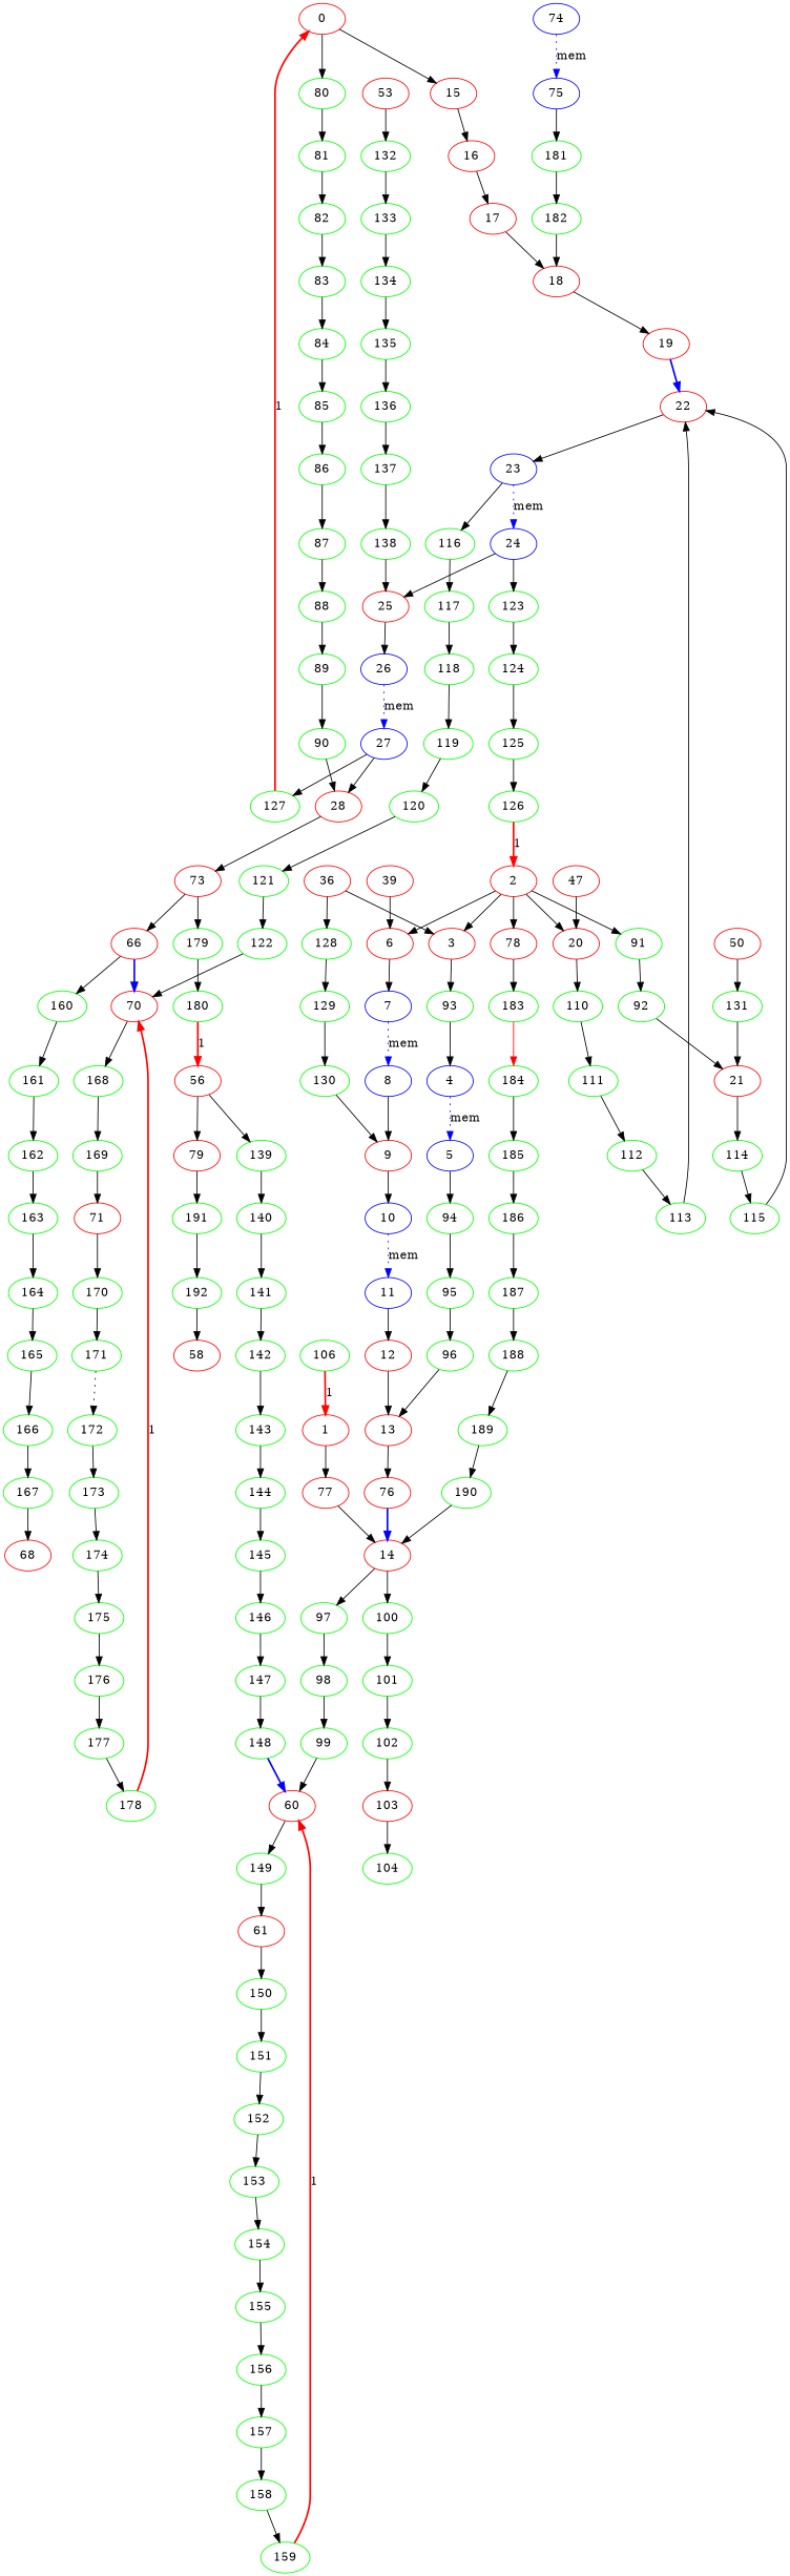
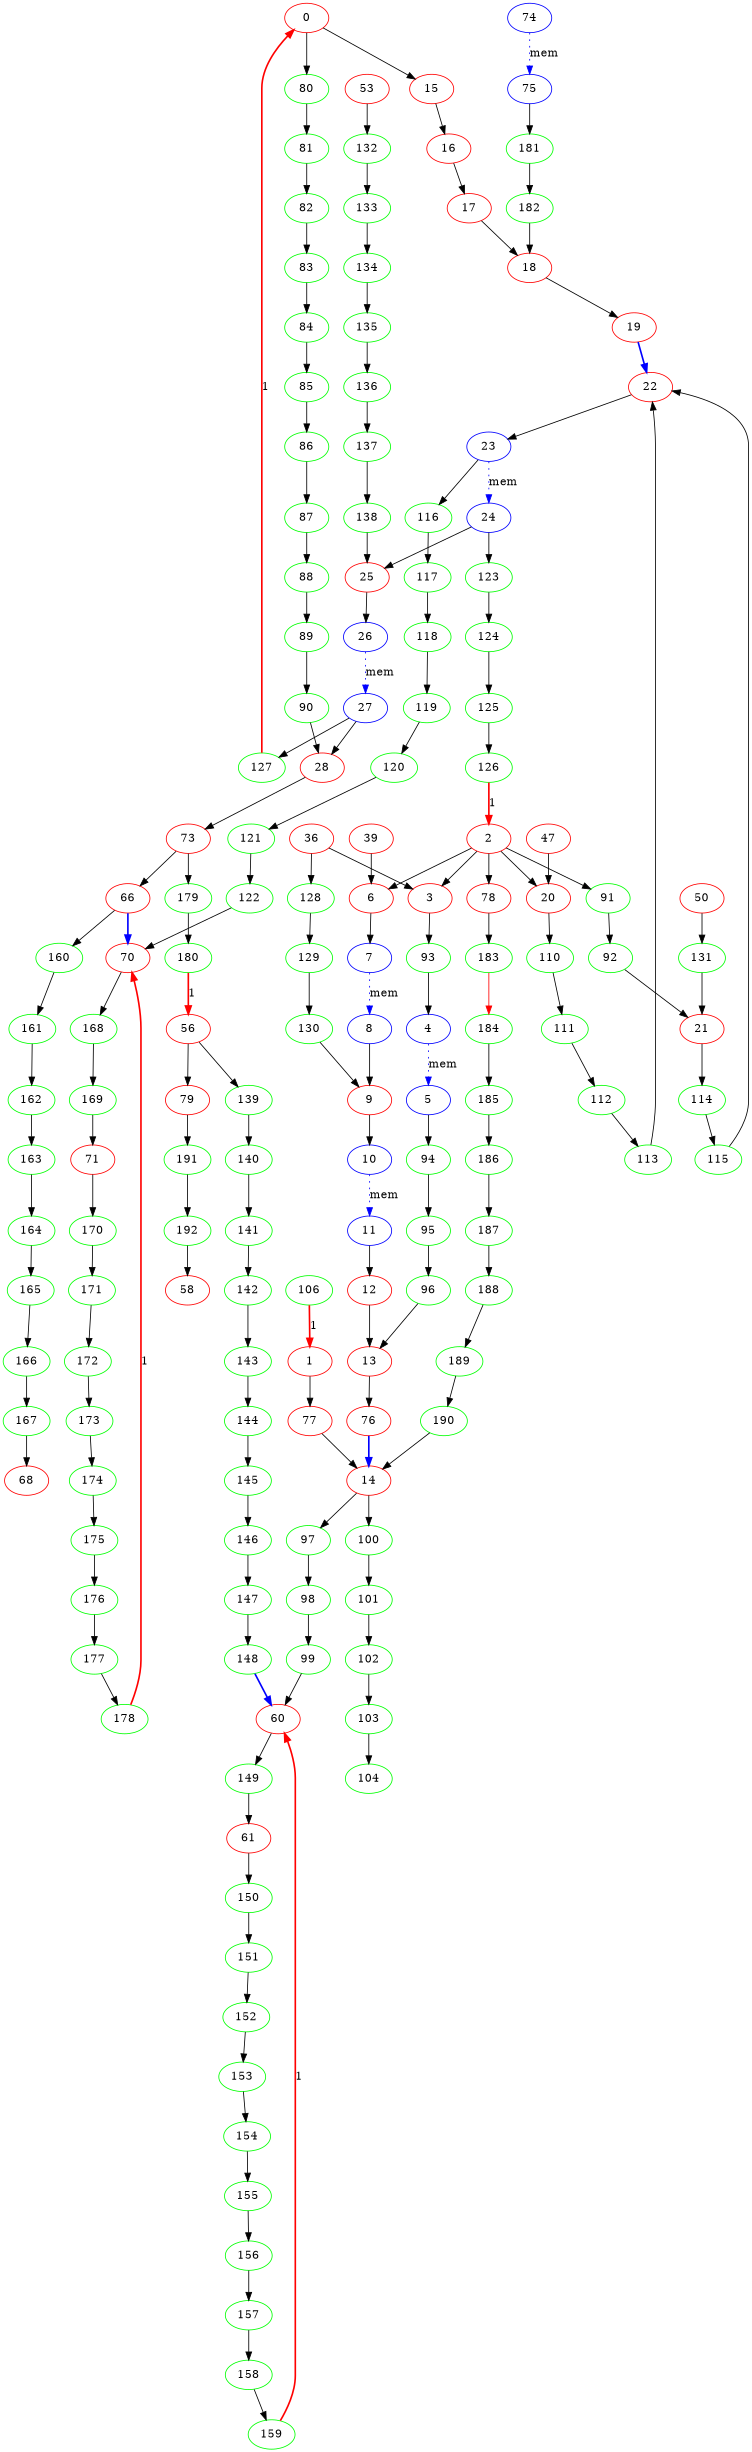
  digraph {
    node [color=green]
    0 [color=red]
    15 [color=red]
    80
    16 [color=red]
    81
    1 [color=red]
    77 [color=red]
    14 [color=red]
    2 [color=red]
    3 [color=red]
    6 [color=red]
    20 [color=red]
    78 [color=red]
    91
    93
    7 [color=blue]
    110
    183
    92
    4 [color=blue]
    5 [color=blue]
    94
    95
    8 [color=blue]
    9 [color=red]
    10 [color=blue]
    11 [color=blue]
    12 [color=red]
    13 [color=red]
    76 [color=red]
    97
    100
    98
    101
    17 [color=red]
    18 [color=red]
    19 [color=red]
    22 [color=red]
    23 [color=blue]
    111
    21 [color=red]
    114
    115
    24 [color=blue]
    116
    25 [color=red]
    123
    117
    26 [color=blue]
    124
    27 [color=blue]
    28 [color=red]
    127
    73 [color=red]
    66 [color=red]
    179
    36 [color=red]
    128
    129
    39 [color=red]
    47 [color=red]
    50 [color=red]
    131
    53 [color=red]
    132
    133
    56 [color=red]
    79 [color=red]
    139
    191
    140
    58 [color=red]
    60 [color=red]
    149
    61 [color=red]
    150
    151
    70 [color=red]
    160
    168
    161
    68 [color=red]
    169
    71 [color=red]
    170
    171
    180
    74 [color=blue]
    75 [color=blue]
    181
    182
    184
    192
    82
    83
    84
    85
    86
    87
    88
    89
    90
    96
    99
    102
-   103 [color=red]
+   103
    104
    106
    112
    113
    118
    119
    120
    121
    122
    125
    126
    130
    134
    135
    136
    137
    138
    141
    142
    143
    144
    145
    146
    147
    148
    152
    153
    154
    155
    156
    157
    158
    159
    162
    163
    164
    165
    166
    167
    172
    173
    174
    175
    176
    177
    178
    185
    186
    187
    188
    189
    190
    0 -> 15
    0 -> 80
    15 -> 16
    80 -> 81
    16 -> 17
    81 -> 82
    1 -> 77
    77 -> 14
    14 -> 97
    14 -> 100
    2 -> 3
    2 -> 6
    2 -> 20
    2 -> 78
    2 -> 91
    3 -> 93
    6 -> 7
    20 -> 110
    78 -> 183
    91 -> 92
    93 -> 4
    7 -> 8 [color=blue label=mem style=dotted]
    110 -> 111
    183 -> 184 [color=red]
    92 -> 21
    4 -> 5 [color=blue label=mem style=dotted]
    5 -> 94
    94 -> 95
    95 -> 96
    8 -> 9
    9 -> 10
    10 -> 11 [color=blue label=mem style=dotted]
    11 -> 12
    12 -> 13
    13 -> 76
    76 -> 14 [color=blue style=bold]
    97 -> 98
    100 -> 101
    98 -> 99
    101 -> 102
    17 -> 18
    18 -> 19
    19 -> 22 [color=blue style=bold]
    22 -> 23
    23 -> 24 [color=blue label=mem style=dotted]
    23 -> 116
    111 -> 112
    21 -> 114
    114 -> 115
    115 -> 22
    24 -> 25
    24 -> 123
    116 -> 117
    25 -> 26
    123 -> 124
    117 -> 118
    26 -> 27 [color=blue label=mem style=dotted]
    124 -> 125
    27 -> 28
    27 -> 127
    28 -> 73
    127 -> 0 [color=red label=1 style=bold]
    73 -> 66
    73 -> 179
    66 -> 70 [color=blue style=bold]
    66 -> 160
    179 -> 180
    36 -> 3
    36 -> 128
    128 -> 129
    129 -> 130
    39 -> 6
    47 -> 20
    50 -> 131
    131 -> 21
    53 -> 132
    132 -> 133
    133 -> 134
    56 -> 79
    56 -> 139
    79 -> 191
    139 -> 140
    191 -> 192
    140 -> 141
    60 -> 149
    149 -> 61
    61 -> 150
    150 -> 151
    151 -> 152
    70 -> 168
    160 -> 161
    168 -> 169
    161 -> 162
    169 -> 71
    71 -> 170
    170 -> 171
-   171 -> 172 [style=dotted]
+   171 -> 172
    180 -> 56 [color=red label=1 style=bold]
    74 -> 75 [color=blue label=mem style=dotted]
    75 -> 181
    181 -> 182
    182 -> 18
    184 -> 185
    192 -> 58
    82 -> 83
    83 -> 84
    84 -> 85
    85 -> 86
    86 -> 87
    87 -> 88
    88 -> 89
    89 -> 90
    90 -> 28
    96 -> 13
    99 -> 60
    102 -> 103
    103 -> 104
    106 -> 1 [color=red label=1 style=bold]
    112 -> 113
    113 -> 22
    118 -> 119
    119 -> 120
    120 -> 121
    121 -> 122
    122 -> 70
    125 -> 126
    126 -> 2 [color=red label=1 style=bold]
    130 -> 9
    134 -> 135
    135 -> 136
    136 -> 137
    137 -> 138
    138 -> 25
    141 -> 142
    142 -> 143
    143 -> 144
    144 -> 145
    145 -> 146
    146 -> 147
    147 -> 148
    148 -> 60 [color=blue style=bold]
    152 -> 153
    153 -> 154
    154 -> 155
    155 -> 156
    156 -> 157
    157 -> 158
    158 -> 159
    159 -> 60 [color=red label=1 style=bold]
    162 -> 163
    163 -> 164
    164 -> 165
    165 -> 166
    166 -> 167
    167 -> 68
    172 -> 173
    173 -> 174
    174 -> 175
    175 -> 176
    176 -> 177
    177 -> 178
    178 -> 70 [color=red label=1 style=bold]
    185 -> 186
    186 -> 187
    187 -> 188
    188 -> 189
    189 -> 190
    190 -> 14
  }
